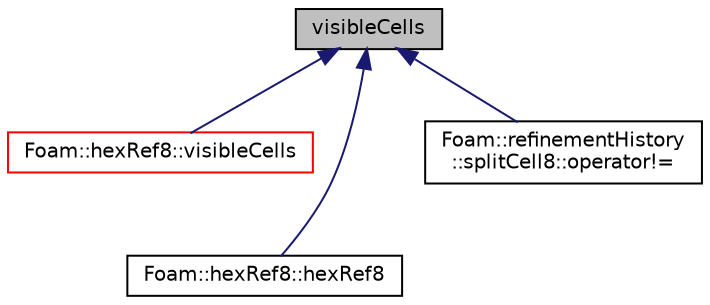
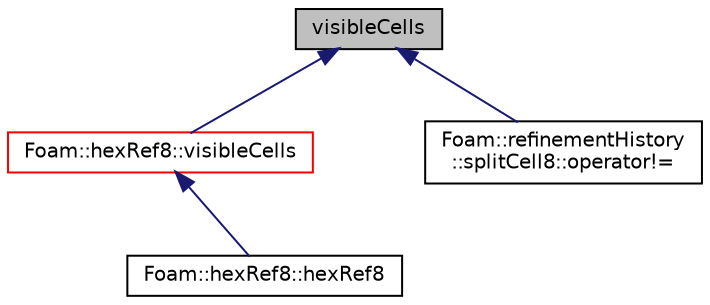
  digraph {
    rankdir=TB
    node [color=black fontname=Helvetica fontsize=10 shape=record]
    edge [color=midnightblue dir=back fontname=Helvetica fontsize=10 labelfontname=Helvetica labelfontsize=10 style=solid]
    n1 [fillcolor=grey75 fontcolor=black height=0.2 label=visibleCells style=filled width=0.4]
    n2 [color=red height=0.2 label="Foam::hexRef8::visibleCells" width=0.4]
    n3 [height=0.2 label="Foam::hexRef8::hexRef8" width=0.4]
    n4 [height=0.2 label="Foam::refinementHistory\l::splitCell8::operator!=" width=0.4]
    n1 -> n2
-   n1 -> n3
+   n2 -> n3
    n1 -> n4
  }
